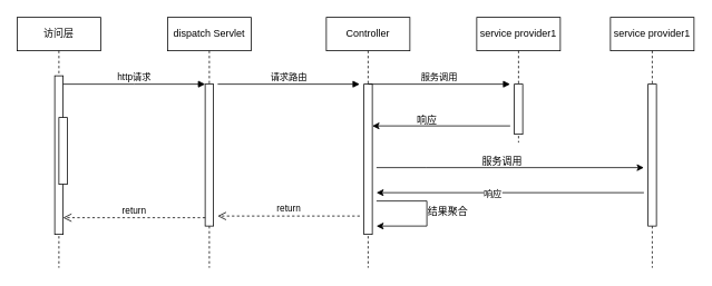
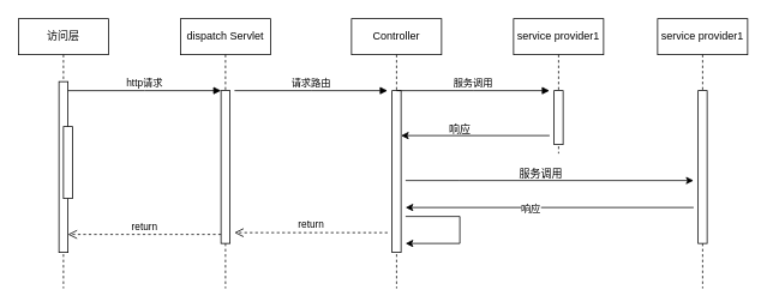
  <mxCell id="0" />
  <mxCell id="1" parent="0" />
  <mxCell id="2" value="访问层" style="shape=umlLifeline;perimeter=lifelinePerimeter;whiteSpace=wrap;html=1;container=0;dropTarget=0;collapsible=0;recursiveResize=0;outlineConnect=0;portConstraint=eastwest;newEdgeStyle={&quot;edgeStyle&quot;:&quot;elbowEdgeStyle&quot;,&quot;elbow&quot;:&quot;vertical&quot;,&quot;curved&quot;:0,&quot;rounded&quot;:0};" parent="1" vertex="1"><mxGeometry x="20" y="20" width="100" height="300" as="geometry" /></mxCell>
  <mxCell id="3" value="" style="html=1;points=[];perimeter=orthogonalPerimeter;outlineConnect=0;targetShapes=umlLifeline;portConstraint=eastwest;newEdgeStyle={&quot;edgeStyle&quot;:&quot;elbowEdgeStyle&quot;,&quot;elbow&quot;:&quot;vertical&quot;,&quot;curved&quot;:0,&quot;rounded&quot;:0};" parent="2" vertex="1"><mxGeometry x="45" y="70" width="10" height="190" as="geometry" /></mxCell>
  <mxCell id="4" value="" style="html=1;points=[];perimeter=orthogonalPerimeter;outlineConnect=0;targetShapes=umlLifeline;portConstraint=eastwest;newEdgeStyle={&quot;edgeStyle&quot;:&quot;elbowEdgeStyle&quot;,&quot;elbow&quot;:&quot;vertical&quot;,&quot;curved&quot;:0,&quot;rounded&quot;:0};" parent="2" vertex="1"><mxGeometry x="50" y="120" width="10" height="80" as="geometry" /></mxCell>
  <mxCell id="5" value="dispatch Servlet" style="shape=umlLifeline;perimeter=lifelinePerimeter;whiteSpace=wrap;html=1;container=0;dropTarget=0;collapsible=0;recursiveResize=0;outlineConnect=0;portConstraint=eastwest;newEdgeStyle={&quot;edgeStyle&quot;:&quot;elbowEdgeStyle&quot;,&quot;elbow&quot;:&quot;vertical&quot;,&quot;curved&quot;:0,&quot;rounded&quot;:0};" parent="1" vertex="1"><mxGeometry x="200" y="20" width="100" height="300" as="geometry" /></mxCell>
  <mxCell id="6" value="" style="html=1;points=[];perimeter=orthogonalPerimeter;outlineConnect=0;targetShapes=umlLifeline;portConstraint=eastwest;newEdgeStyle={&quot;edgeStyle&quot;:&quot;elbowEdgeStyle&quot;,&quot;elbow&quot;:&quot;vertical&quot;,&quot;curved&quot;:0,&quot;rounded&quot;:0};" parent="5" vertex="1"><mxGeometry x="45" y="80" width="10" height="170" as="geometry" /></mxCell>
  <mxCell id="7" value="http请求" style="html=1;verticalAlign=bottom;endArrow=block;edgeStyle=elbowEdgeStyle;elbow=vertical;curved=0;rounded=0;" parent="1" source="3" target="6" edge="1"><mxGeometry relative="1" as="geometry"><mxPoint x="175" y="110" as="sourcePoint" /><Array as="points"><mxPoint x="160" y="100" /></Array></mxGeometry></mxCell>
  <mxCell id="8" value="return" style="html=1;verticalAlign=bottom;endArrow=open;dashed=1;endSize=8;edgeStyle=elbowEdgeStyle;elbow=vertical;curved=0;rounded=0;" parent="1" source="6" target="3" edge="1"><mxGeometry relative="1" as="geometry"><mxPoint x="175" y="185" as="targetPoint" /><Array as="points"><mxPoint x="170" y="260" /></Array></mxGeometry></mxCell>
  <mxCell id="9" value="Controller" style="shape=umlLifeline;perimeter=lifelinePerimeter;whiteSpace=wrap;html=1;container=0;dropTarget=0;collapsible=0;recursiveResize=0;outlineConnect=0;portConstraint=eastwest;newEdgeStyle={&quot;edgeStyle&quot;:&quot;elbowEdgeStyle&quot;,&quot;elbow&quot;:&quot;vertical&quot;,&quot;curved&quot;:0,&quot;rounded&quot;:0};" vertex="1" parent="1"><mxGeometry x="390" y="20" width="100" height="300" as="geometry" /></mxCell>
  <mxCell id="10" value="" style="html=1;points=[];perimeter=orthogonalPerimeter;outlineConnect=0;targetShapes=umlLifeline;portConstraint=eastwest;newEdgeStyle={&quot;edgeStyle&quot;:&quot;elbowEdgeStyle&quot;,&quot;elbow&quot;:&quot;vertical&quot;,&quot;curved&quot;:0,&quot;rounded&quot;:0};" vertex="1" parent="9"><mxGeometry x="45" y="80" width="10" height="180" as="geometry" /></mxCell>
  <mxCell id="11" value="请求路由" style="html=1;verticalAlign=bottom;endArrow=block;edgeStyle=elbowEdgeStyle;elbow=vertical;curved=0;rounded=0;" edge="1" parent="1"><mxGeometry relative="1" as="geometry"><mxPoint x="260" y="100" as="sourcePoint" /><Array as="points"><mxPoint x="345" y="100" /></Array><mxPoint x="430" y="100" as="targetPoint" /></mxGeometry></mxCell>
  <mxCell id="12" value="service provider1" style="shape=umlLifeline;perimeter=lifelinePerimeter;whiteSpace=wrap;html=1;container=0;dropTarget=0;collapsible=0;recursiveResize=0;outlineConnect=0;portConstraint=eastwest;newEdgeStyle={&quot;edgeStyle&quot;:&quot;elbowEdgeStyle&quot;,&quot;elbow&quot;:&quot;vertical&quot;,&quot;curved&quot;:0,&quot;rounded&quot;:0};" vertex="1" parent="1"><mxGeometry x="570" y="20" width="100" height="150" as="geometry" /></mxCell>
  <mxCell id="13" value="" style="html=1;points=[];perimeter=orthogonalPerimeter;outlineConnect=0;targetShapes=umlLifeline;portConstraint=eastwest;newEdgeStyle={&quot;edgeStyle&quot;:&quot;elbowEdgeStyle&quot;,&quot;elbow&quot;:&quot;vertical&quot;,&quot;curved&quot;:0,&quot;rounded&quot;:0};" vertex="1" parent="12"><mxGeometry x="45" y="80" width="10" height="60" as="geometry" /></mxCell>
  <mxCell id="14" value="服务调用" style="html=1;verticalAlign=bottom;endArrow=block;edgeStyle=elbowEdgeStyle;elbow=vertical;curved=0;rounded=0;" edge="1" parent="1"><mxGeometry relative="1" as="geometry"><mxPoint x="440" y="100" as="sourcePoint" /><Array as="points"><mxPoint x="525" y="100" /></Array><mxPoint x="610" y="100" as="targetPoint" /></mxGeometry></mxCell>
  <mxCell id="15" value="" style="endArrow=classic;html=1;rounded=0;" edge="1" parent="1" target="10"><mxGeometry width="50" height="50" relative="1" as="geometry"><mxPoint x="610" y="150" as="sourcePoint" /><mxPoint x="590" y="150" as="targetPoint" /><Array as="points"><mxPoint x="450" y="150" /></Array></mxGeometry></mxCell>
  <mxCell id="16" value="service provider1" style="shape=umlLifeline;perimeter=lifelinePerimeter;whiteSpace=wrap;html=1;container=0;dropTarget=0;collapsible=0;recursiveResize=0;outlineConnect=0;portConstraint=eastwest;newEdgeStyle={&quot;edgeStyle&quot;:&quot;elbowEdgeStyle&quot;,&quot;elbow&quot;:&quot;vertical&quot;,&quot;curved&quot;:0,&quot;rounded&quot;:0};" vertex="1" parent="1"><mxGeometry x="730" y="20" width="100" height="300" as="geometry" /></mxCell>
  <mxCell id="17" value="" style="html=1;points=[];perimeter=orthogonalPerimeter;outlineConnect=0;targetShapes=umlLifeline;portConstraint=eastwest;newEdgeStyle={&quot;edgeStyle&quot;:&quot;elbowEdgeStyle&quot;,&quot;elbow&quot;:&quot;vertical&quot;,&quot;curved&quot;:0,&quot;rounded&quot;:0};" vertex="1" parent="16"><mxGeometry x="45" y="80" width="10" height="170" as="geometry" /></mxCell>
  <mxCell id="18" value="" style="endArrow=classic;html=1;rounded=0;" edge="1" parent="1"><mxGeometry width="50" height="50" relative="1" as="geometry"><mxPoint x="450" y="200" as="sourcePoint" /><mxPoint x="770" y="200" as="targetPoint" /><Array as="points"><mxPoint x="510" y="200" /></Array></mxGeometry></mxCell>
  <mxCell id="19" value="服务调用" style="text;html=1;align=center;verticalAlign=middle;resizable=0;points=[];autosize=1;strokeColor=none;fillColor=none;" vertex="1" parent="1"><mxGeometry x="565" y="178" width="70" height="30" as="geometry" /></mxCell>
  <mxCell id="20" value="响应" style="text;html=1;align=center;verticalAlign=middle;resizable=0;points=[];autosize=1;strokeColor=none;fillColor=none;" vertex="1" parent="1"><mxGeometry x="485" y="128" width="50" height="30" as="geometry" /></mxCell>
  <mxCell id="21" value="" style="endArrow=classic;html=1;rounded=0;" edge="1" parent="1"><mxGeometry width="50" height="50" relative="1" as="geometry"><mxPoint x="770" y="230" as="sourcePoint" /><mxPoint x="450" y="230" as="targetPoint" /><Array as="points"><mxPoint x="455" y="230" /></Array></mxGeometry></mxCell>
  <mxCell id="22" value="响应" style="edgeLabel;html=1;align=center;verticalAlign=middle;resizable=0;points=[];" vertex="1" connectable="0" parent="21"><mxGeometry x="0.138" y="1" relative="1" as="geometry"><mxPoint as="offset" /></mxGeometry></mxCell>
  <mxCell id="23" value="" style="endArrow=classic;html=1;rounded=0;" edge="1" parent="1"><mxGeometry width="50" height="50" relative="1" as="geometry"><mxPoint x="450" y="240" as="sourcePoint" /><mxPoint x="449.997" y="270" as="targetPoint" /><Array as="points"><mxPoint x="510.33" y="240" /><mxPoint x="510.33" y="270" /></Array></mxGeometry></mxCell>
- <mxCell id="24" value="结果聚合" style="text;html=1;align=center;verticalAlign=middle;resizable=0;points=[];autosize=1;strokeColor=none;fillColor=none;" vertex="1" parent="1"><mxGeometry x="500" y="238" width="70" height="30" as="geometry" /></mxCell>
  <mxCell id="25" value="return" style="html=1;verticalAlign=bottom;endArrow=open;dashed=1;endSize=8;edgeStyle=elbowEdgeStyle;elbow=vertical;curved=0;rounded=0;" edge="1" parent="1"><mxGeometry relative="1" as="geometry"><mxPoint x="260" y="258" as="targetPoint" /><Array as="points"><mxPoint x="355" y="258" /></Array><mxPoint x="430" y="258" as="sourcePoint" /></mxGeometry></mxCell>
